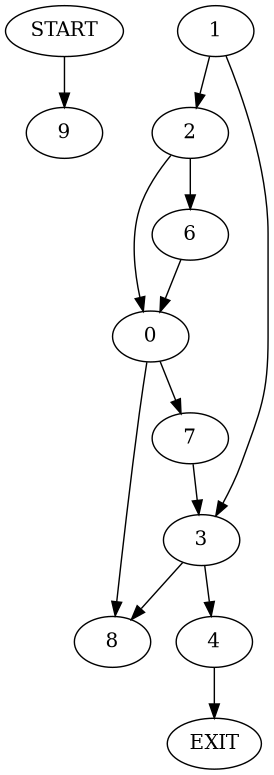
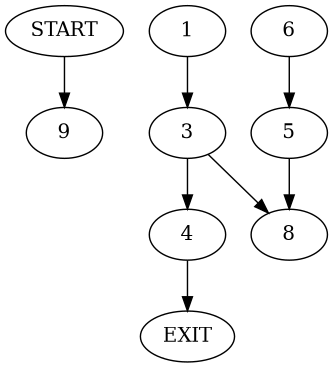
  digraph {
    n1 [label=START]
    9
    1
-   2
    3
    n6 [label=EXIT]
-   5 [label=0]
+   5
    6
    4
    8
-   7
    n1 -> 9
-   1 -> 2
    1 -> 3
-   2 -> 5
-   2 -> 6
    3 -> 4
    3 -> 8
    5 -> 8
-   5 -> 7
    6 -> 5
    4 -> n6
-   7 -> 3
  }
